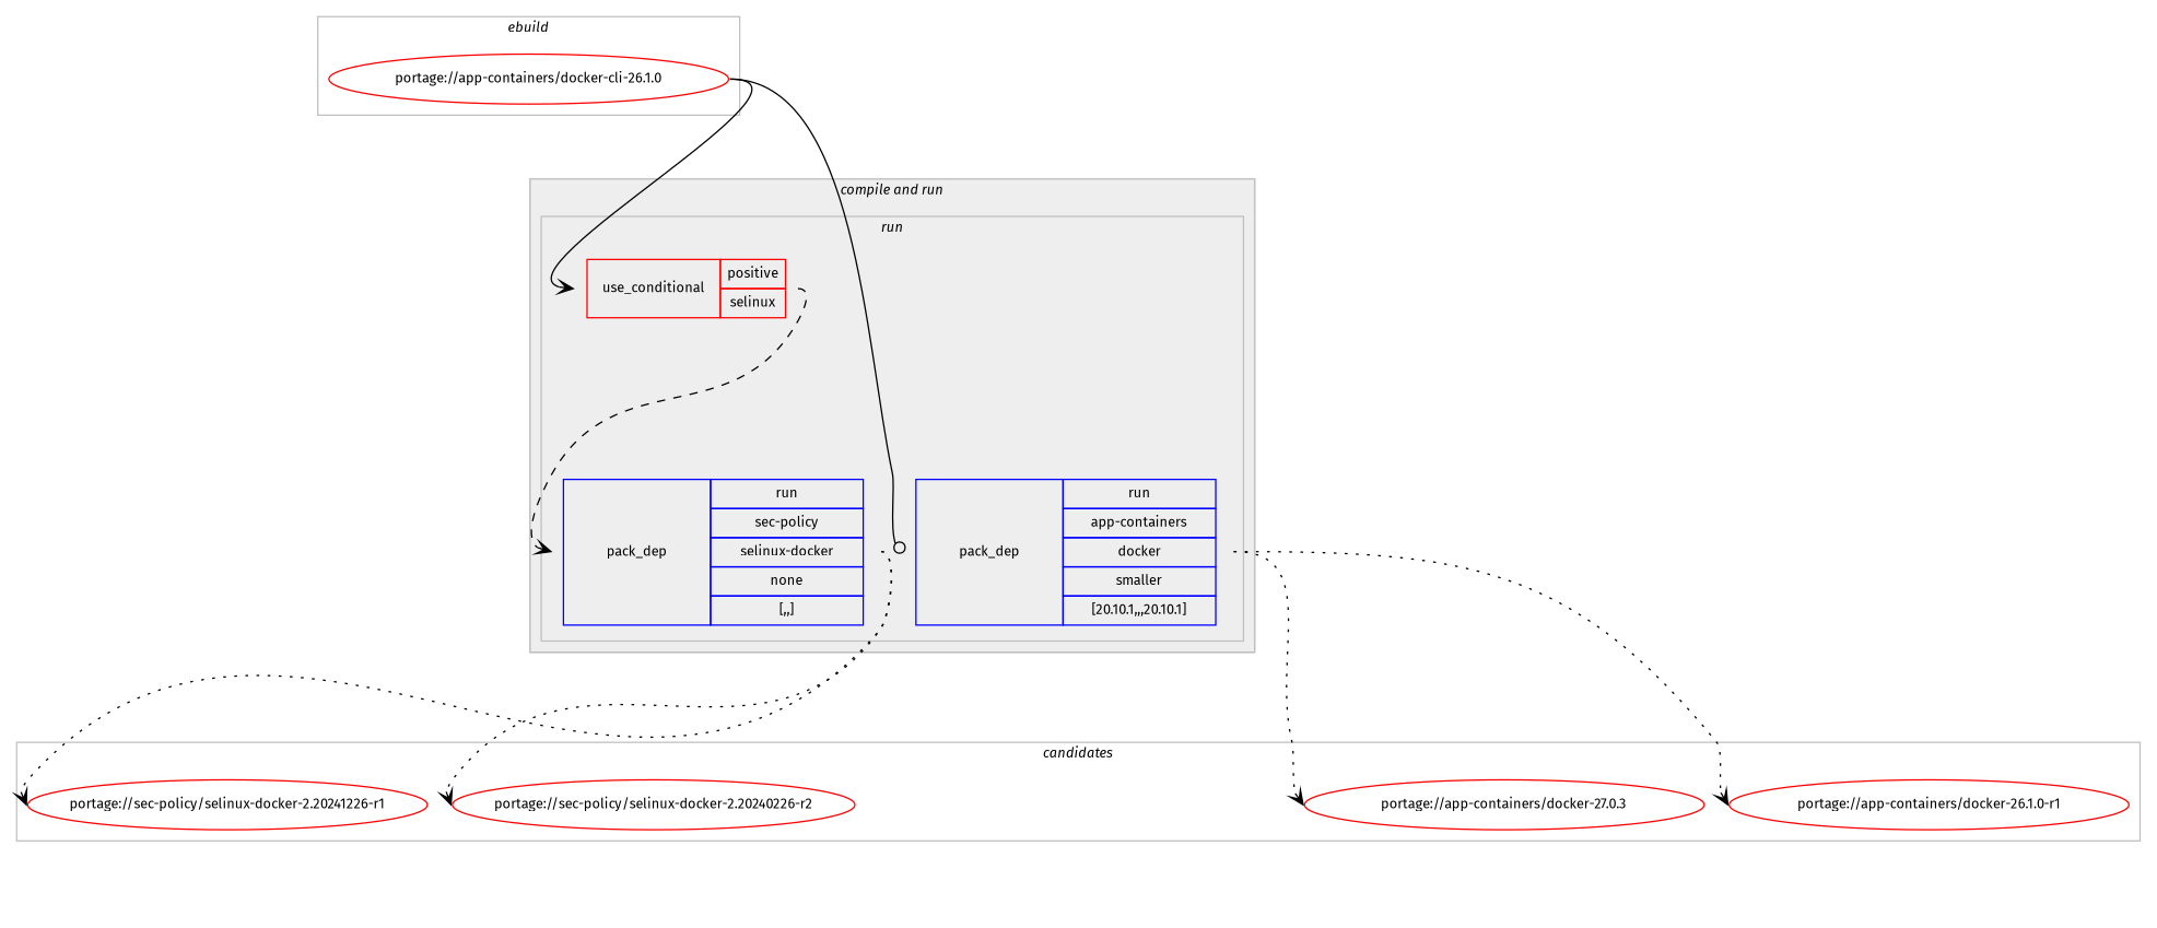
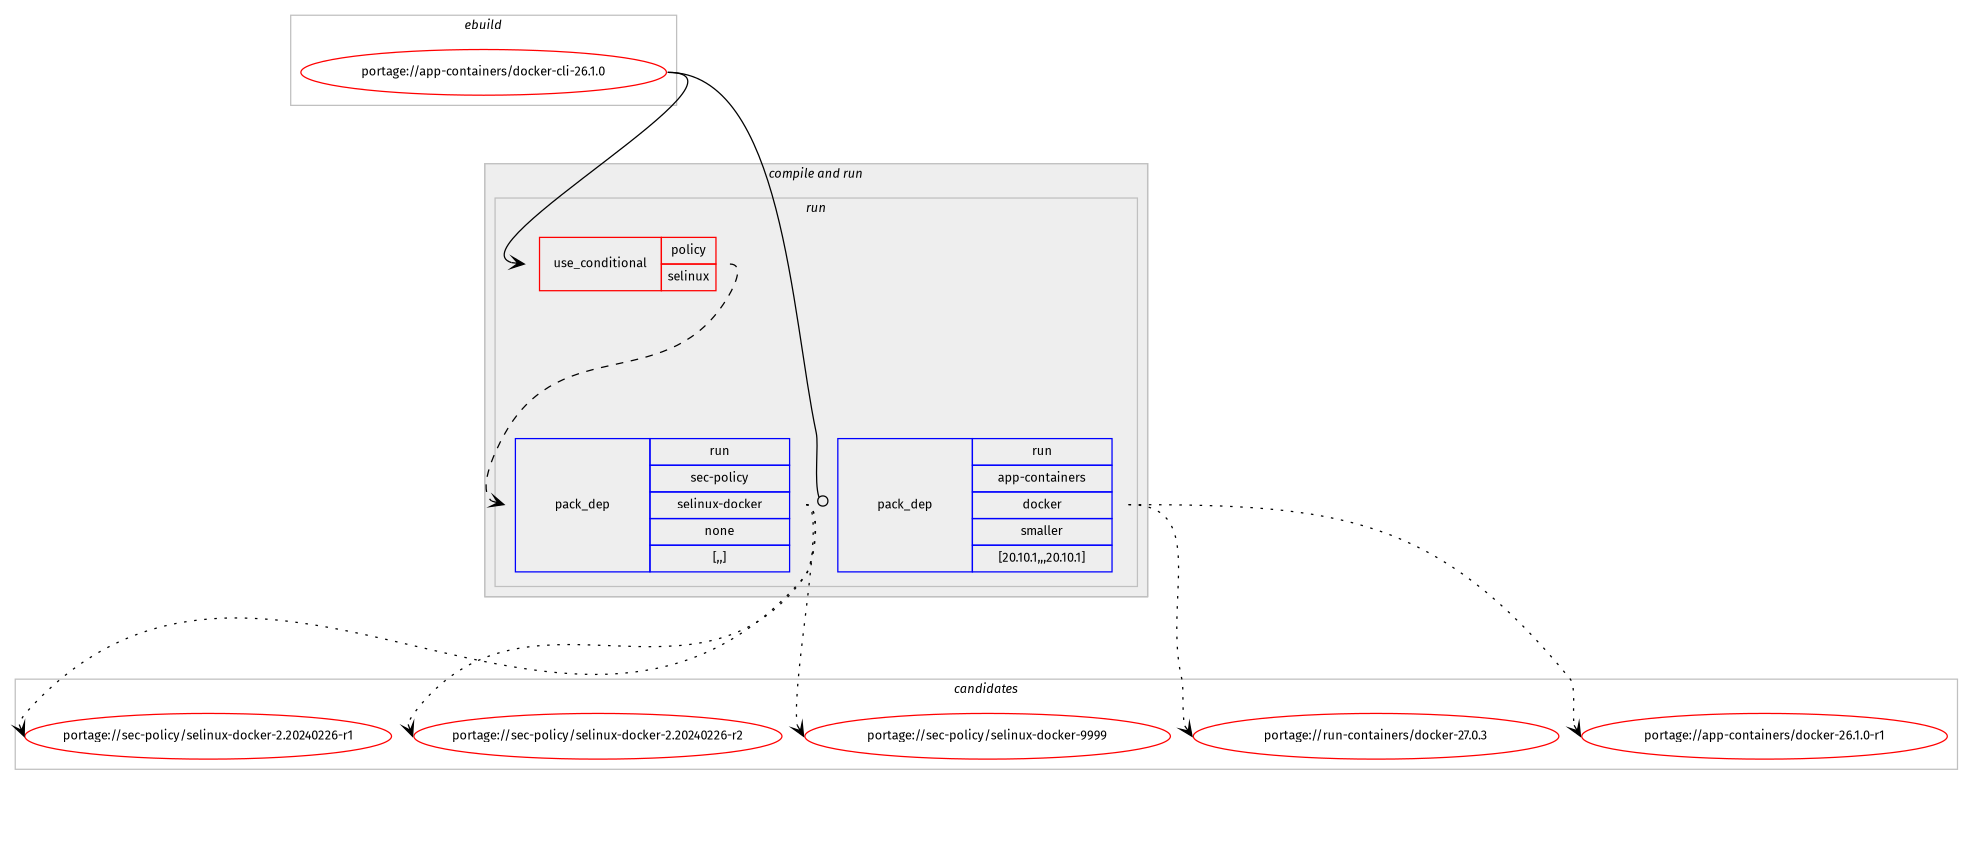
  digraph {
    compound=true
    concentrate=true
    fontname="Fira Sans"
    fontsize=10
    newrank=true
    rankdir=TB
    ranksep=1.5
    node [color=red fontname="Fira Sans" fontsize=10]
    edge [arrowhead=vee fontname="Fira Sans" headport=w style=dotted tailport=e weight=100]
    n1 [label="portage://app-containers/docker-cli-26.1.0" width=4]
    n2 [color=blue label=<<TABLE BORDER="0" CELLBORDER="1" CELLSPACING="0" CELLPADDING="4" WIDTH="220"><TR><TD ROWSPAN="6" CELLPADDING="30">pack_dep</TD></TR><TR><TD WIDTH="110">run</TD></TR><TR><TD>sec-policy</TD></TR><TR><TD>selinux-docker</TD></TR><TR><TD>none</TD></TR><TR><TD>[,,]</TD></TR></TABLE>> shape=none]
-   n3 [label=<<TABLE BORDER="0" CELLBORDER="1" CELLSPACING="0" CELLPADDING="4"><TR><TD ROWSPAN="3" CELLPADDING="10">use_conditional</TD></TR><TR><TD>positive</TD></TR><TR><TD>selinux</TD></TR></TABLE>> shape=none]
+   n3 [label=<<TABLE BORDER="0" CELLBORDER="1" CELLSPACING="0" CELLPADDING="4"><TR><TD ROWSPAN="3" CELLPADDING="10">use_conditional</TD></TR><TR><TD>policy</TD></TR><TR><TD>selinux</TD></TR></TABLE>> shape=none]
    n4 [color=blue label=<<TABLE BORDER="0" CELLBORDER="1" CELLSPACING="0" CELLPADDING="4" WIDTH="220"><TR><TD ROWSPAN="6" CELLPADDING="30">pack_dep</TD></TR><TR><TD WIDTH="110">run</TD></TR><TR><TD>app-containers</TD></TR><TR><TD>docker</TD></TR><TR><TD>smaller</TD></TR><TR><TD>[20.10.1,,,20.10.1]</TD></TR></TABLE>> shape=none]
+   n5 [label="portage://sec-policy/selinux-docker-9999" width=4]
    n6 [label="portage://sec-policy/selinux-docker-2.20240226-r2" width=4]
-   n7 [label="portage://sec-policy/selinux-docker-2.20241226-r1" width=4]
-   n8 [label="portage://app-containers/docker-27.0.3" width=4]
+   n7 [label="portage://sec-policy/selinux-docker-2.20240226-r1" width=4]
+   n8 [label="portage://run-containers/docker-27.0.3" width=4]
    n9 [label="portage://app-containers/docker-26.1.0-r1" width=4]
    subgraph cluster_1 {
      color=gray
      label=<<i>ebuild</i>>
      n1
    }
    subgraph cluster_2 {
      color=gray
      label=<<i>dependencies</i>>
      subgraph cluster_3 {
        color=gray
        fillcolor="#eeeeee"
        label=<<i>compile</i>>
        style=filled
      }
      subgraph cluster_4 {
        color=gray
        fillcolor="#eeeeee"
        label=<<i>compile and run</i>>
        style=filled
      }
      subgraph cluster_5 {
        color=gray
        fillcolor="#eeeeee"
        label=<<i>run</i>>
        style=filled
        subgraph sub_6 {
          color=gray
          fillcolor="#eeeeee"
          label=<<i>run</i>>
          style=filled
          n3
          subgraph sub_7 {
            color=gray
            fillcolor="#eeeeee"
            label=<<i>run</i>>
            style=filled
            n2
          }
        }
        subgraph sub_8 {
          color=gray
          fillcolor="#eeeeee"
          label=<<i>run</i>>
          style=filled
          n4
        }
      }
    }
    subgraph cluster_9 {
      color=gray
      label=<<i>candidates</i>>
      rank=same
      subgraph sub_10 {
        color=black
        label=<<i>candidates</i>>
        nodesep=1
        rank=same
+       n5
        n6
        n7
      }
      subgraph sub_11 {
        color=black
        label=<<i>candidates</i>>
        nodesep=1
        rank=same
        n8
        n9
      }
    }
    n1 -> n3 [style=solid weight=20]
    n1 -> n4 [arrowhead=odot style=solid weight=20]
+   n2 -> n5
    n2 -> n6
    n2 -> n7
    n3 -> n2 [style=dashed weight=20]
    n4 -> n8
    n4 -> n9
  }
